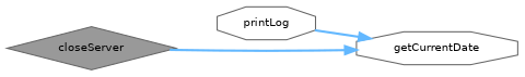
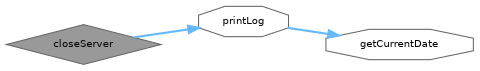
  digraph {
    rankdir=LR
    node [color=grey40 fillcolor=white fontname=Helvetica fontsize=10 shape=octagon style=filled]
    edge [color=steelblue1 fontname=Helvetica fontsize=10 labelfontname=Helvetica labelfontsize=10 style=bold]
    n1 [color=gray40 fillcolor=grey60 fontcolor=black height=0.2 label=closeServer shape=diamond width=0.4]
    n2 [height=0.2 label=printLog width=0.4]
    n3 [height=0.2 label=getCurrentDate width=0.4]
-   n1 -> n3
+   n1 -> n2
    n2 -> n3
  }
